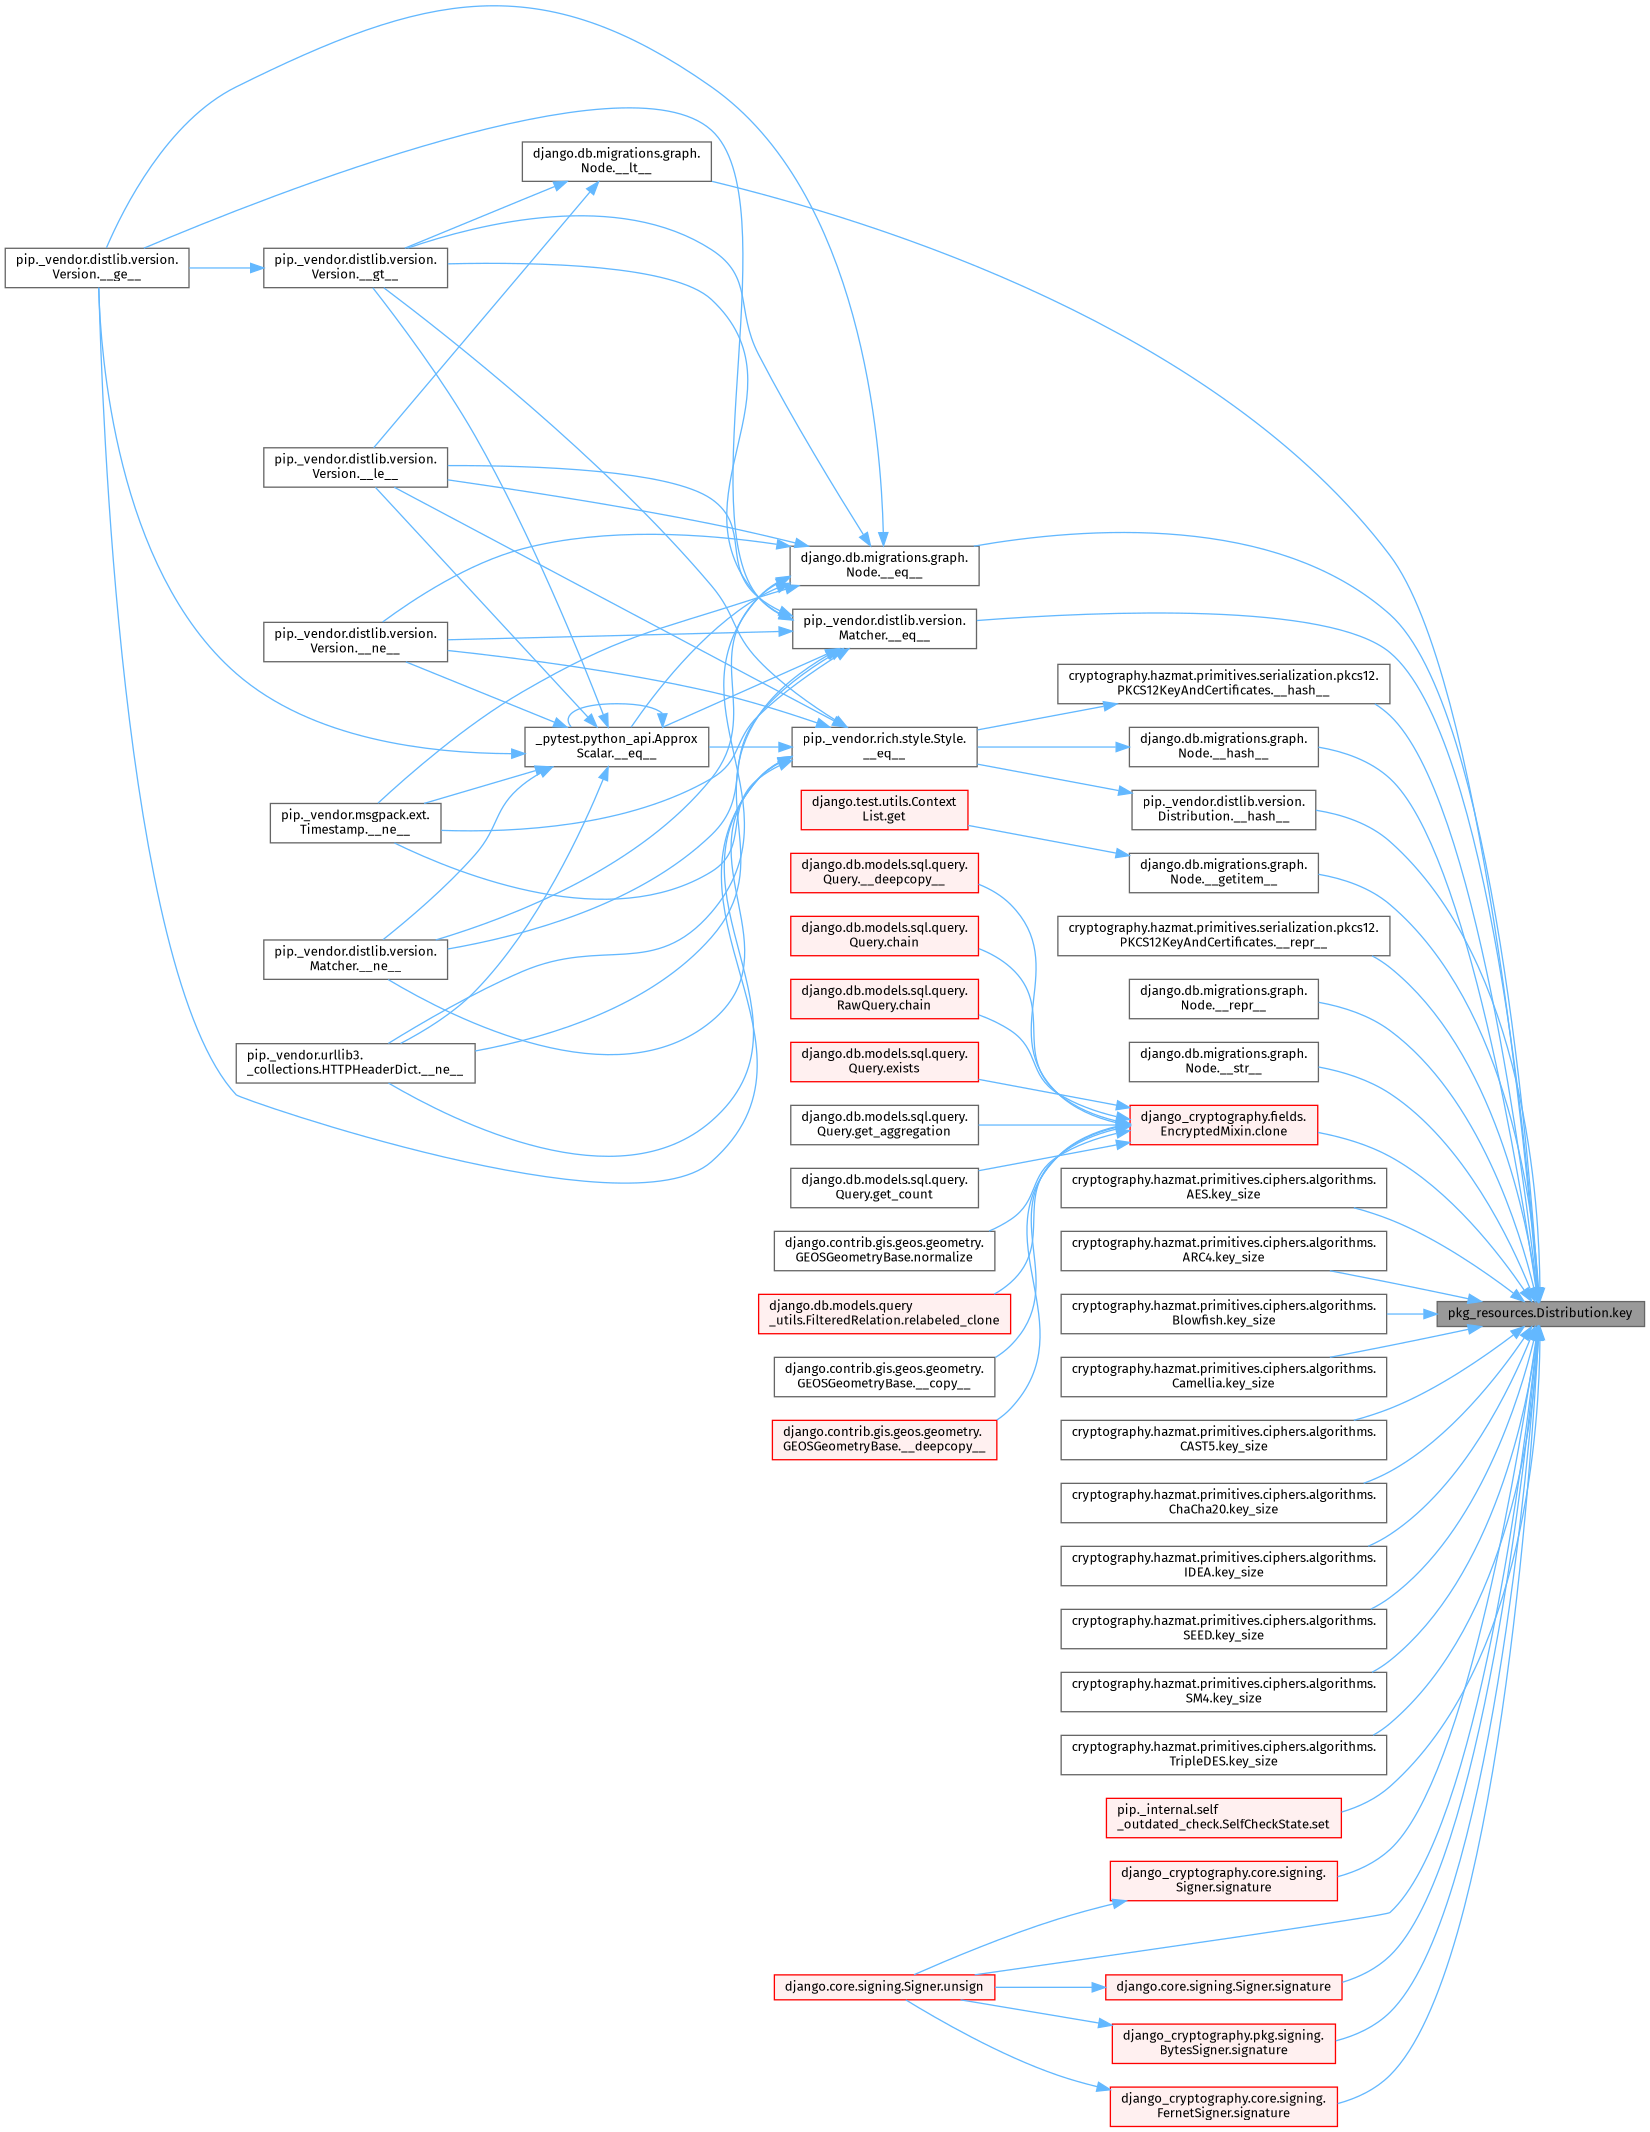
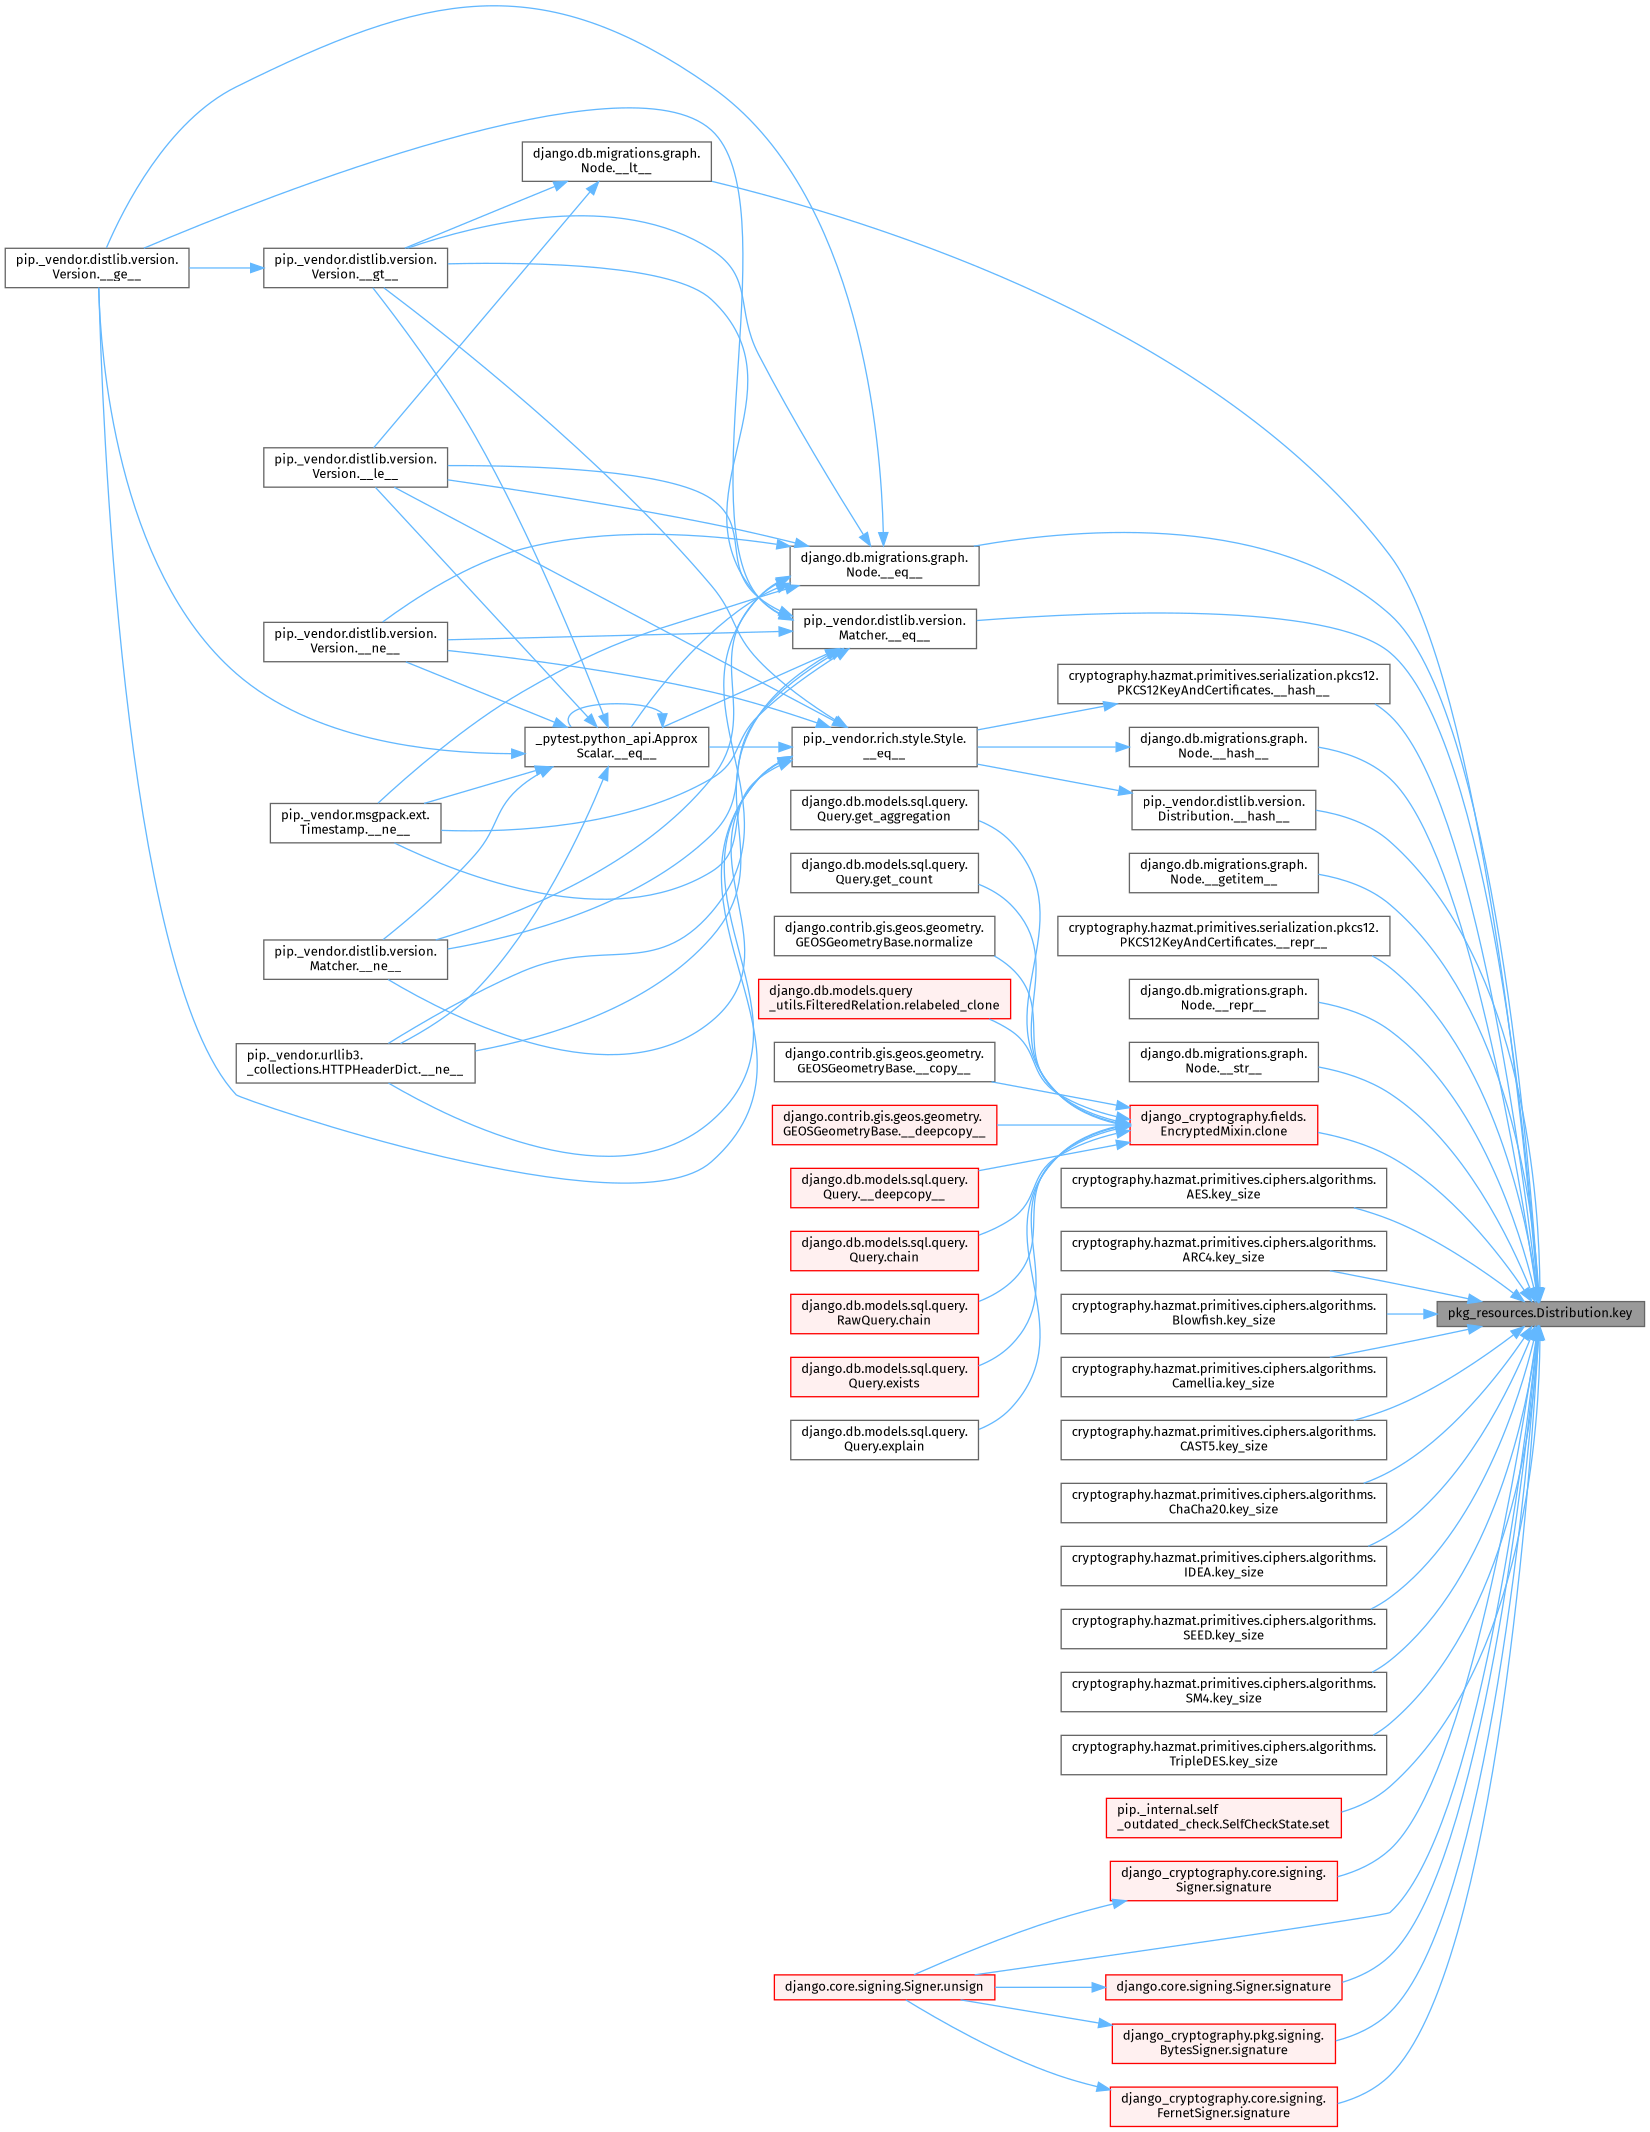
  digraph {
    fontname="Fira Sans"
    rankdir=RL
    node [color=grey40 fillcolor=white fontname="Fira Sans" fontsize=10 shape=box style=filled]
    edge [color=steelblue1 dir=back fontname="Fira Sans" fontsize=10 labelfontname=Helvetica labelfontsize=10 style=solid]
    n1 [color=gray40 fillcolor=grey60 fontcolor=black height=0.2 label="pkg_resources.Distribution.key" width=0.4]
    n2 [height=0.2 label="django.db.migrations.graph.\lNode.__eq__" width=0.4]
    n3 [height=0.2 label="pip._vendor.distlib.version.\lMatcher.__eq__" width=0.4]
    n4 [height=0.2 label="django.db.migrations.graph.\lNode.__getitem__" width=0.4]
    n5 [height=0.2 label="cryptography.hazmat.primitives.serialization.pkcs12.\lPKCS12KeyAndCertificates.__hash__" width=0.4]
    n6 [height=0.2 label="django.db.migrations.graph.\lNode.__hash__" width=0.4]
    n7 [height=0.2 label="pip._vendor.distlib.version.\lDistribution.__hash__" width=0.4]
    n8 [height=0.2 label="django.db.migrations.graph.\lNode.__lt__" width=0.4]
    n9 [height=0.2 label="cryptography.hazmat.primitives.serialization.pkcs12.\lPKCS12KeyAndCertificates.__repr__" width=0.4]
    n10 [height=0.2 label="django.db.migrations.graph.\lNode.__repr__" width=0.4]
    n11 [height=0.2 label="django.db.migrations.graph.\lNode.__str__" width=0.4]
    n12 [color=red fillcolor="#FFF0F0" height=0.2 label="django_cryptography.fields.\lEncryptedMixin.clone" width=0.4]
    n13 [height=0.2 label="cryptography.hazmat.primitives.ciphers.algorithms.\lAES.key_size" width=0.4]
    n14 [height=0.2 label="cryptography.hazmat.primitives.ciphers.algorithms.\lARC4.key_size" width=0.4]
    n15 [height=0.2 label="cryptography.hazmat.primitives.ciphers.algorithms.\lBlowfish.key_size" width=0.4]
    n16 [height=0.2 label="cryptography.hazmat.primitives.ciphers.algorithms.\lCamellia.key_size" width=0.4]
    n17 [height=0.2 label="cryptography.hazmat.primitives.ciphers.algorithms.\lCAST5.key_size" width=0.4]
    n18 [height=0.2 label="cryptography.hazmat.primitives.ciphers.algorithms.\lChaCha20.key_size" width=0.4]
    n19 [height=0.2 label="cryptography.hazmat.primitives.ciphers.algorithms.\lIDEA.key_size" width=0.4]
    n20 [height=0.2 label="cryptography.hazmat.primitives.ciphers.algorithms.\lSEED.key_size" width=0.4]
    n21 [height=0.2 label="cryptography.hazmat.primitives.ciphers.algorithms.\lSM4.key_size" width=0.4]
    n22 [height=0.2 label="cryptography.hazmat.primitives.ciphers.algorithms.\lTripleDES.key_size" width=0.4]
    n23 [color=red fillcolor="#FFF0F0" height=0.2 label="pip._internal.self\l_outdated_check.SelfCheckState.set" width=0.4]
    n24 [color=red fillcolor="#FFF0F0" height=0.2 label="django.core.signing.Signer.signature" width=0.4]
    n25 [color=red fillcolor="#FFF0F0" height=0.2 label="django.core.signing.Signer.unsign" width=0.4]
    n26 [color=red fillcolor="#FFF0F0" height=0.2 label="django_cryptography.pkg.signing.\lBytesSigner.signature" width=0.4]
    n27 [color=red fillcolor="#FFF0F0" height=0.2 label="django_cryptography.core.signing.\lFernetSigner.signature" width=0.4]
    n28 [color=red fillcolor="#FFF0F0" height=0.2 label="django_cryptography.core.signing.\lSigner.signature" width=0.4]
    n29 [height=0.2 label="_pytest.python_api.Approx\lScalar.__eq__" width=0.4]
    n30 [height=0.2 label="pip._vendor.distlib.version.\lVersion.__ge__" width=0.4]
    n31 [height=0.2 label="pip._vendor.distlib.version.\lVersion.__gt__" width=0.4]
    n32 [height=0.2 label="pip._vendor.distlib.version.\lVersion.__le__" width=0.4]
    n33 [height=0.2 label="pip._vendor.distlib.version.\lMatcher.__ne__" width=0.4]
    n34 [height=0.2 label="pip._vendor.distlib.version.\lVersion.__ne__" width=0.4]
    n35 [height=0.2 label="pip._vendor.msgpack.ext.\lTimestamp.__ne__" width=0.4]
    n36 [height=0.2 label="pip._vendor.urllib3.\l_collections.HTTPHeaderDict.__ne__" width=0.4]
-   n37 [color=red fillcolor="#FFF0F0" height=0.2 label="django.test.utils.Context\lList.get" width=0.4]
    n38 [height=0.2 label="pip._vendor.rich.style.Style.\l__eq__" width=0.4]
    n39 [height=0.2 label="django.contrib.gis.geos.geometry.\lGEOSGeometryBase.__copy__" width=0.4]
    n40 [color=red fillcolor="#FFF0F0" height=0.2 label="django.contrib.gis.geos.geometry.\lGEOSGeometryBase.__deepcopy__" width=0.4]
    n41 [color=red fillcolor="#FFF0F0" height=0.2 label="django.db.models.sql.query.\lQuery.__deepcopy__" width=0.4]
    n42 [color=red fillcolor="#FFF0F0" height=0.2 label="django.db.models.sql.query.\lQuery.chain" width=0.4]
    n43 [color=red fillcolor="#FFF0F0" height=0.2 label="django.db.models.sql.query.\lRawQuery.chain" width=0.4]
    n44 [color=red fillcolor="#FFF0F0" height=0.2 label="django.db.models.sql.query.\lQuery.exists" width=0.4]
+   n45 [height=0.2 label="django.db.models.sql.query.\lQuery.explain" width=0.4]
    n46 [height=0.2 label="django.db.models.sql.query.\lQuery.get_aggregation" width=0.4]
    n47 [height=0.2 label="django.db.models.sql.query.\lQuery.get_count" width=0.4]
    n48 [height=0.2 label="django.contrib.gis.geos.geometry.\lGEOSGeometryBase.normalize" width=0.4]
    n49 [color=red fillcolor="#FFF0F0" height=0.2 label="django.db.models.query\l_utils.FilteredRelation.relabeled_clone" width=0.4]
    n1 -> n2
    n1 -> n3
    n1 -> n4
    n1 -> n5
    n1 -> n6
    n1 -> n7
    n1 -> n8
    n1 -> n9
    n1 -> n10
    n1 -> n11
    n1 -> n12
    n1 -> n13
    n1 -> n14
    n1 -> n15
    n1 -> n16
    n1 -> n17
    n1 -> n18
    n1 -> n19
    n1 -> n20
    n1 -> n21
    n1 -> n22
    n1 -> n23
    n1 -> n24
    n1 -> n25
    n1 -> n26
    n1 -> n27
    n1 -> n28
    n2 -> n29
    n2 -> n30
    n2 -> n31
    n2 -> n32
    n2 -> n33
    n2 -> n34
    n2 -> n35
    n2 -> n36
    n3 -> n29
    n3 -> n30
    n3 -> n31
    n3 -> n32
    n3 -> n33
    n3 -> n34
    n3 -> n35
    n3 -> n36
-   n4 -> n37
    n5 -> n38
    n6 -> n38
    n7 -> n38
    n8 -> n31
    n8 -> n32
    n12 -> n39
    n12 -> n40
    n12 -> n41
    n12 -> n42
    n12 -> n43
    n12 -> n44
+   n12 -> n45
    n12 -> n46
    n12 -> n47
    n12 -> n48
    n12 -> n49
    n24 -> n25
    n26 -> n25
    n27 -> n25
    n28 -> n25
    n29 -> n29
    n29 -> n30
    n29 -> n31
    n29 -> n32
    n29 -> n33
    n29 -> n34
    n29 -> n35
    n29 -> n36
    n31 -> n30
    n38 -> n29
    n38 -> n30
    n38 -> n31
    n38 -> n32
    n38 -> n33
    n38 -> n34
    n38 -> n35
    n38 -> n36
  }
